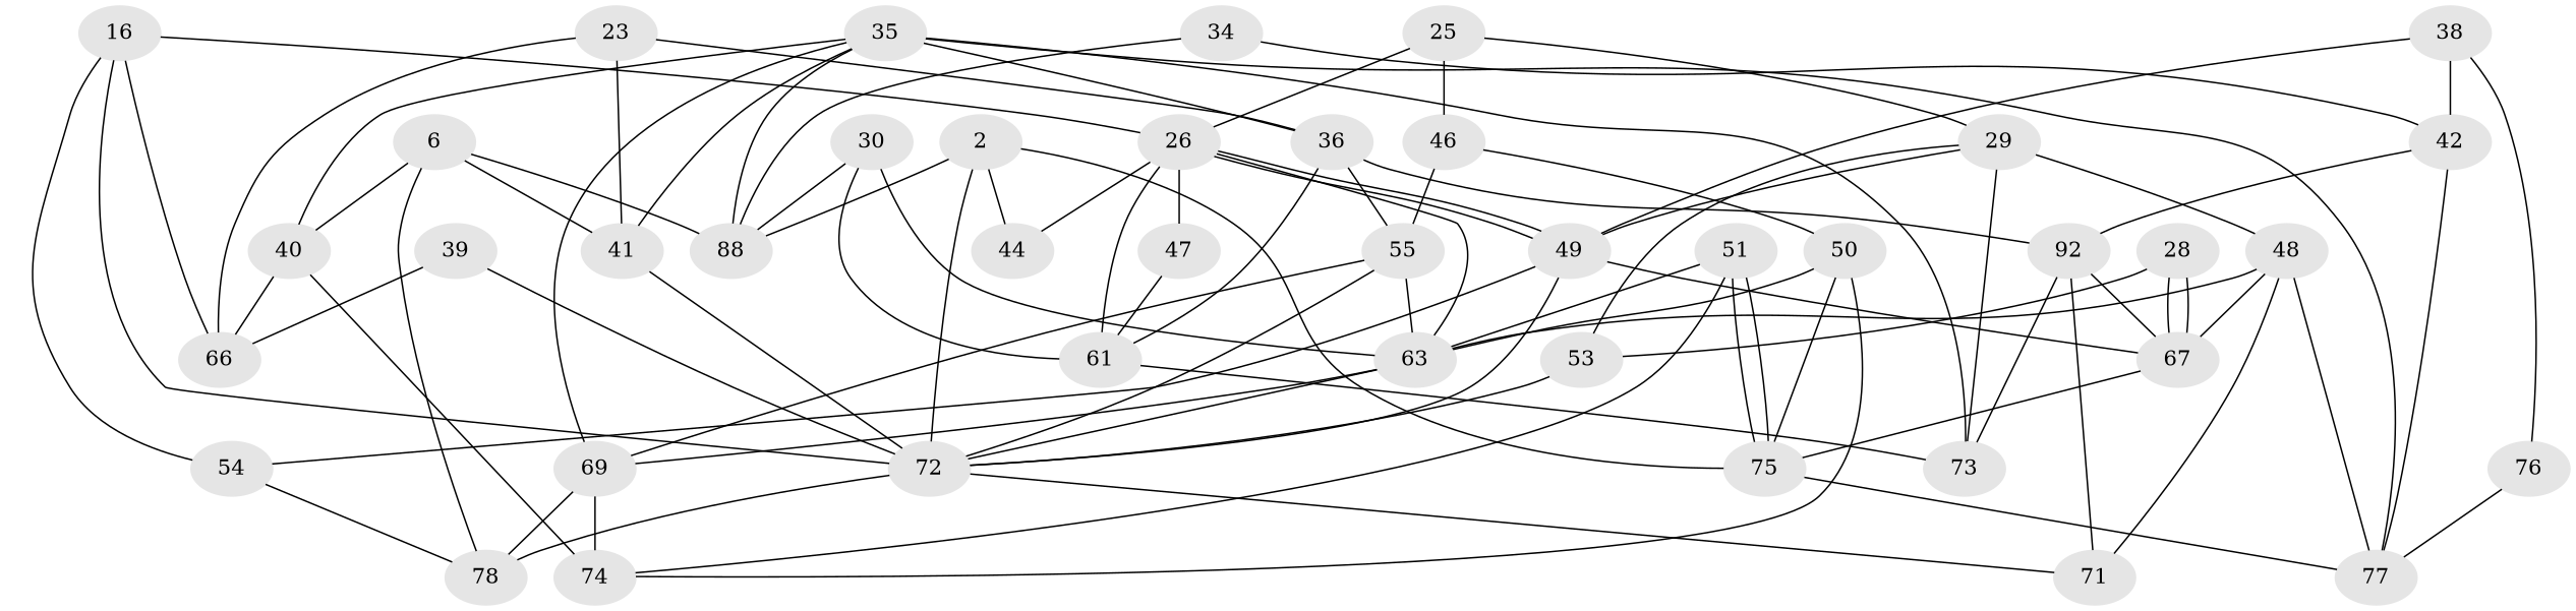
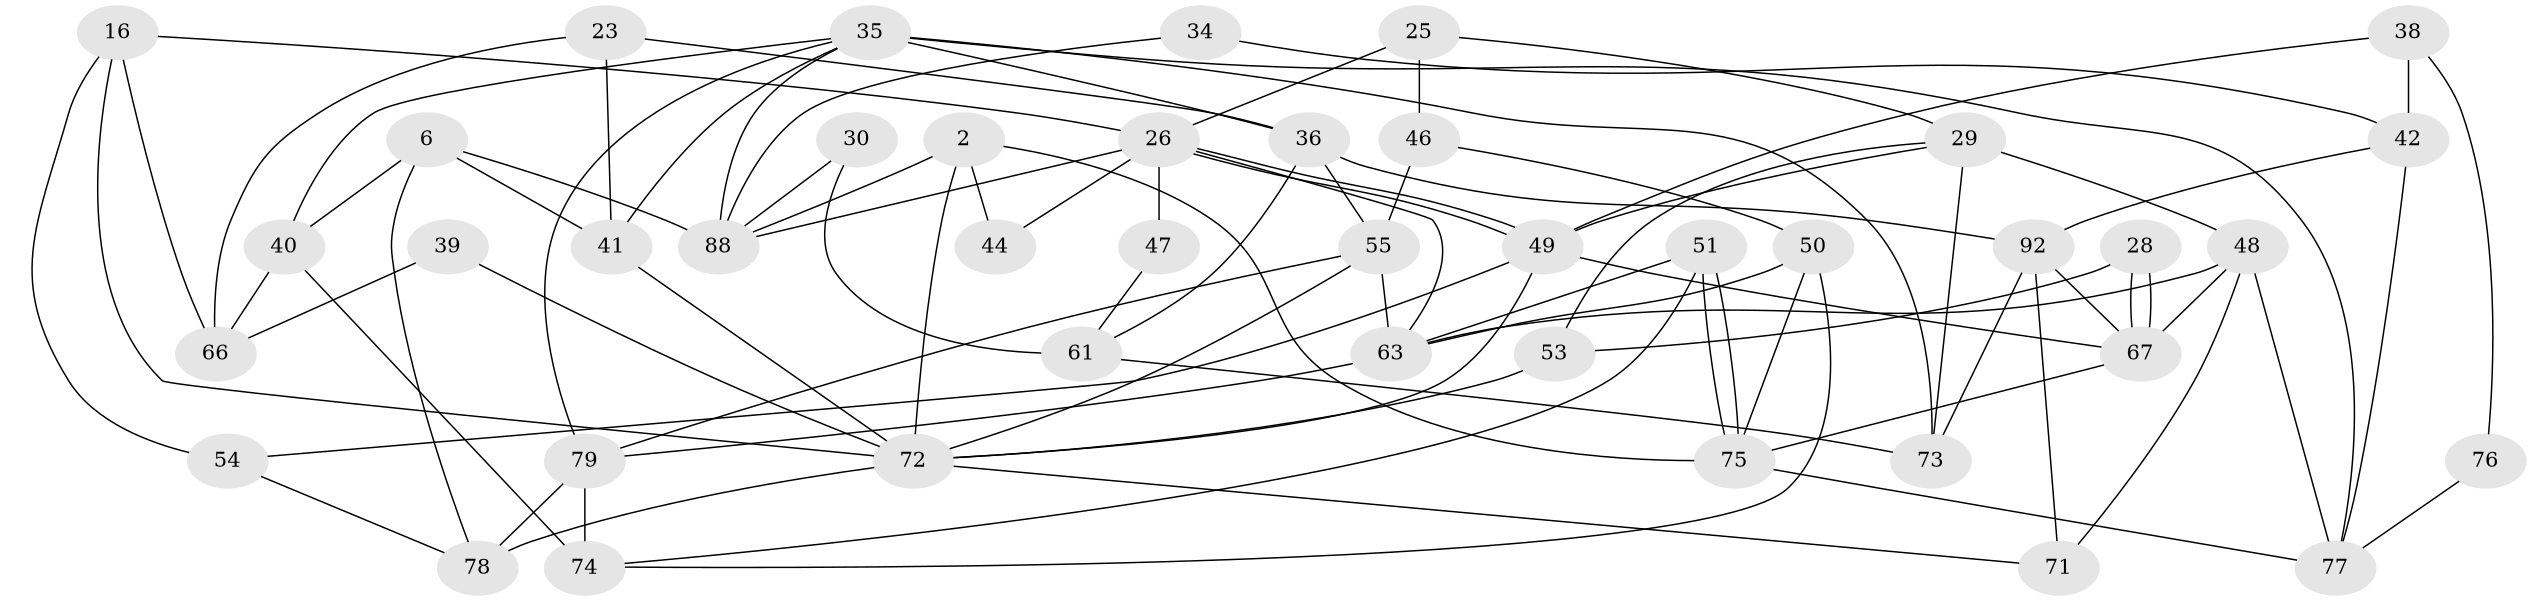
  graph {
    node [color=gray90 style=filled]
    2
    44
    n3 [label=88 super="+27+58"]
    n4 [label=72 super="+65+64"]
    75
    78 [super="+17+72"]
    71
    77 [super="+31"]
    29 [super="+9"]
    49
    53 [super="+14"]
    48 [super="+22+33"]
    73 [super="+21"]
    40 [super="+4"]
    66
    74
    6
    41
    26 [super="+10"]
    47
    63 [super="+60+13"]
    16
    54
    23 [super="+15"]
    36 [super="+5"]
    61
    n27 [label=92]
    55 [super="+45"]
    25
    46
    50
    67
-   69 [super="+59"]
+   69 [super="+59" label=79]
    28
    30
    42 [super="+37"]
    34
    35 [super="+19+20"]
    38
    76
    39 [super="+24"]
    51
    2 -- 44
    2 -- n3 [weight=2]
    2 -- n4
    2 -- 75
    n4 -- 78 [weight=2]
    n4 -- 71
    75 -- 77
    29 -- 49 [weight=2]
    29 -- 53
    29 -- 48 [weight=2]
    29 -- 73
    49 -- n4
    49 -- 54
    49 -- 67
    53 -- n4
    48 -- 71
    48 -- 77 [weight=2]
    48 -- 63 [weight=2]
    48 -- 67
    40 -- 66
    40 -- 74 [weight=2]
    6 -- n3
    6 -- 78
    6 -- 40
    6 -- 41
    41 -- n4
    26 -- 44
-   26 -- 61 [weight=2]
+   26 -- n3 [weight=2]
    26 -- 49 [weight=2]
    26 -- 49
    26 -- 47
    26 -- 63 [weight=2]
    47 -- 61
-   63 -- n4 [weight=2]
    63 -- 69
    16 -- n4
    16 -- 66
    16 -- 26
    16 -- 54
    54 -- 78 [weight=2]
    23 -- 66
    23 -- 41
    23 -- 36
    36 -- 61
    36 -- n27 [weight=2]
    36 -- 55
    61 -- 73
    n27 -- 71
    n27 -- 73
    n27 -- 67
    55 -- n4
    55 -- 63
    55 -- 69
    25 -- 29
    25 -- 26
    25 -- 46
    46 -- 55
    46 -- 50
    50 -- 75
    50 -- 74
    50 -- 63
    67 -- 75
    69 -- 78 [weight=2]
    69 -- 74 [weight=2]
    28 -- 53
    28 -- 67
    28 -- 67
    30 -- n3
-   30 -- 63
    30 -- 61
    42 -- 77 [weight=2]
    42 -- n27
    34 -- n3
    34 -- 42
    35 -- n3
    35 -- 77 [weight=2]
    35 -- 73
    35 -- 40
    35 -- 41
    35 -- 36
    35 -- 69
    38 -- 49
    38 -- 42
    38 -- 76
    76 -- 77
    39 -- n4 [weight=2]
    39 -- 66
    51 -- 75
    51 -- 75
    51 -- 74
    51 -- 63
  }
